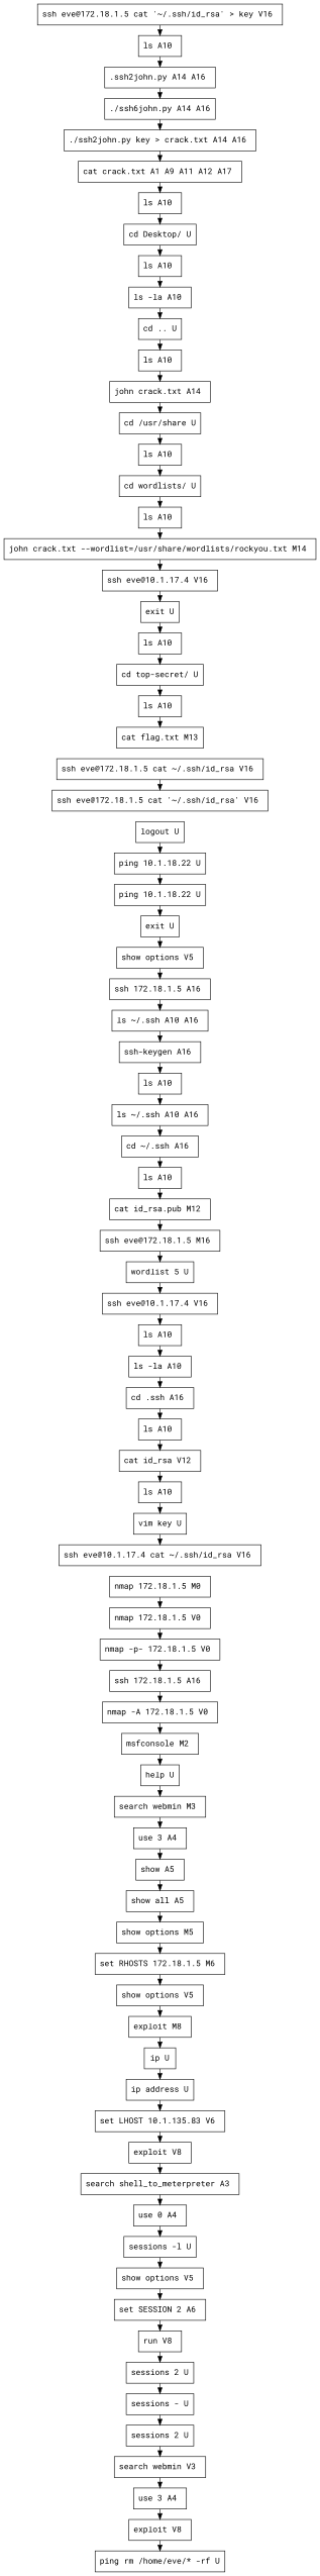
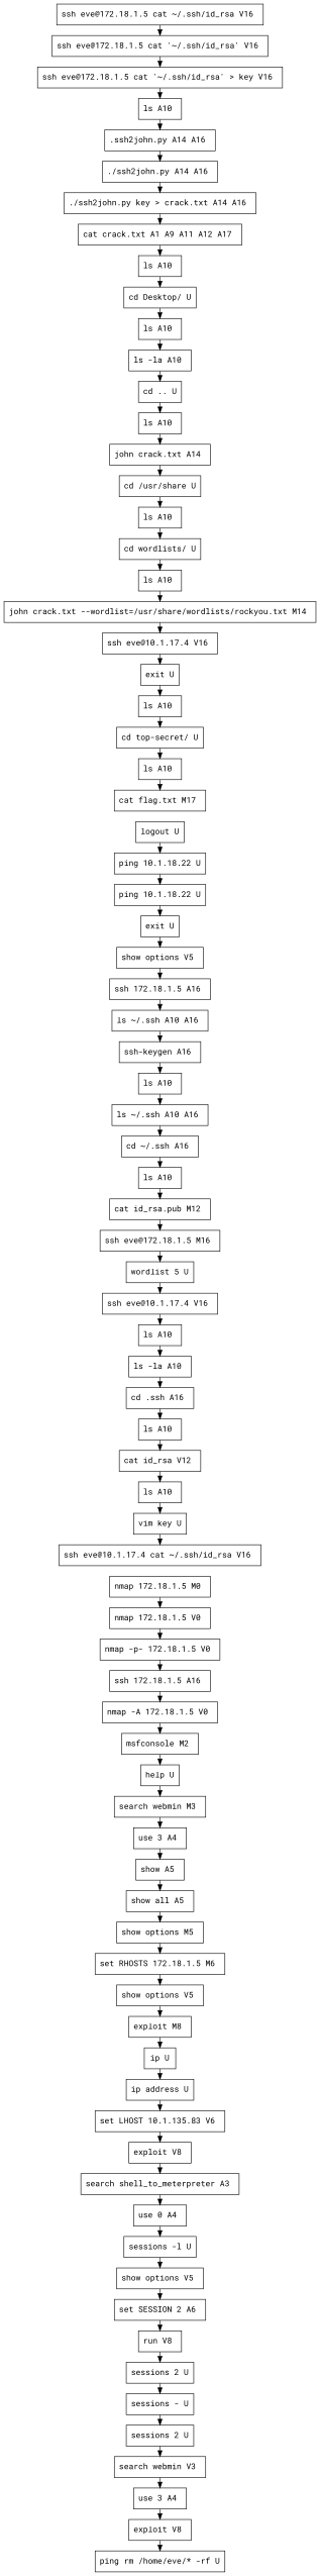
  digraph {
    fontname="Roboto Mono"
    rankdir=LR
    node [fontname="Roboto Mono" shape=box]
    edge [constraint=false fontname="Roboto Mono"]
    n1 [label="nmap 172.18.1.5 M0 "]
    n2 [label="nmap 172.18.1.5 V0 "]
    n3 [label="nmap -p- 172.18.1.5 V0 "]
    n4 [label="ssh 172.18.1.5 A16 "]
    n5 [label="nmap -A 172.18.1.5 V0 "]
    n6 [label="msfconsole M2 "]
    n7 [label="help U"]
    n8 [label="search webmin M3 "]
    n9 [label="use 3 A4 "]
    n10 [label="show A5 "]
    n11 [label="show all A5 "]
    n12 [label="show options M5 "]
    n13 [label="set RHOSTS 172.18.1.5 M6 "]
    n14 [label="show options V5 "]
    n15 [label="exploit M8 "]
    n16 [label="ip U"]
    n17 [label="ip address U"]
    n18 [label="set LHOST 10.1.135.83 V6 "]
    n19 [label="exploit V8 "]
    n20 [label="search shell_to_meterpreter A3 "]
    n21 [label="use 0 A4 "]
    n22 [label="sessions -l U"]
    n23 [label="show options V5 "]
    n24 [label="set SESSION 2 A6 "]
    n25 [label="run V8 "]
    n26 [label="sessions 2 U"]
    n27 [label="sessions - U"]
    n28 [label="sessions 2 U"]
    n29 [label="search webmin V3 "]
    n30 [label="use 3 A4 "]
    n31 [label="exploit V8 "]
    n32 [label="ping rm /home/eve/* -rf U"]
    n33 [label="logout U"]
    n34 [label="ping 10.1.18.22 U"]
    n35 [label="ping 10.1.18.22 U"]
    n36 [label="exit U"]
    n37 [label="show options V5 "]
    n38 [label="ssh 172.18.1.5 A16 "]
    n39 [label="ls ~/.ssh A10 A16 "]
    n40 [label="ssh-keygen A16 "]
    n41 [label="ls A10 "]
    n42 [label="ls ~/.ssh A10 A16 "]
    n43 [label="cd ~/.ssh A16 "]
    n44 [label="ls A10 "]
    n45 [label="cat id_rsa.pub M12 "]
    n46 [label="ssh eve@172.18.1.5 M16 "]
    n47 [label="wordlist 5 U"]
    n48 [label="ssh eve@10.1.17.4 V16 "]
    n49 [label="ls A10 "]
    n50 [label="ls -la A10 "]
    n51 [label="cd .ssh A16 "]
    n52 [label="ls A10 "]
    n53 [label="cat id_rsa V12 "]
    n54 [label="ls A10 "]
    n55 [label="vim key U"]
    n56 [label="ssh eve@10.1.17.4 cat ~/.ssh/id_rsa V16 "]
    n57 [label="ssh eve@172.18.1.5 cat ~/.ssh/id_rsa V16 "]
    n58 [label="ssh eve@172.18.1.5 cat '~/.ssh/id_rsa' V16 "]
    n59 [label="ssh eve@172.18.1.5 cat '~/.ssh/id_rsa' > key V16 "]
    n60 [label="ls A10 "]
    n61 [label=".ssh2john.py A14 A16 "]
-   n62 [label="./ssh6john.py A14 A16"]
+   n62 [label="./ssh2john.py A14 A16 "]
    n63 [label="./ssh2john.py key > crack.txt A14 A16 "]
    n64 [label="cat crack.txt A1 A9 A11 A12 A17 "]
    n65 [label="ls A10 "]
    n66 [label="cd Desktop/ U"]
    n67 [label="ls A10 "]
    n68 [label="ls -la A10 "]
    n69 [label="cd .. U"]
    n70 [label="ls A10 "]
    n71 [label="john crack.txt A14 "]
    n72 [label="cd /usr/share U"]
    n73 [label="ls A10 "]
    n74 [label="cd wordlists/ U"]
    n75 [label="ls A10 "]
    n76 [label="john crack.txt --wordlist=/usr/share/wordlists/rockyou.txt M14 "]
    n77 [label="ssh eve@10.1.17.4 V16 "]
    n78 [label="exit U"]
    n79 [label="ls A10 "]
    n80 [label="cd top-secret/ U"]
    n81 [label="ls A10 "]
-   n82 [label="cat flag.txt M13"]
+   n82 [label="cat flag.txt M17 "]
    n1 -> n2
    n2 -> n3
    n3 -> n4
    n4 -> n5
    n5 -> n6
    n6 -> n7
    n7 -> n8
    n8 -> n9
    n9 -> n10
    n10 -> n11
    n11 -> n12
    n12 -> n13
    n13 -> n14
    n14 -> n15
    n15 -> n16
    n16 -> n17
    n17 -> n18
    n18 -> n19
    n19 -> n20
    n20 -> n21
    n21 -> n22
    n22 -> n23
    n23 -> n24
    n24 -> n25
    n25 -> n26
    n26 -> n27
    n27 -> n28
    n28 -> n29
    n29 -> n30
    n30 -> n31
    n31 -> n32
    n33 -> n34
    n34 -> n35
    n35 -> n36
    n36 -> n37
    n37 -> n38
    n38 -> n39
    n39 -> n40
    n40 -> n41
    n41 -> n42
    n42 -> n43
    n43 -> n44
    n44 -> n45
    n45 -> n46
    n46 -> n47
    n47 -> n48
    n48 -> n49
    n49 -> n50
    n50 -> n51
    n51 -> n52
    n52 -> n53
    n53 -> n54
    n54 -> n55
    n55 -> n56
    n57 -> n58
+   n58 -> n59
    n59 -> n60
    n60 -> n61
    n61 -> n62
    n62 -> n63
    n63 -> n64
    n64 -> n65
    n65 -> n66
    n66 -> n67
    n67 -> n68
    n68 -> n69
    n69 -> n70
    n70 -> n71
    n71 -> n72
    n72 -> n73
    n73 -> n74
    n74 -> n75
    n75 -> n76
    n76 -> n77
    n77 -> n78
    n78 -> n79
    n79 -> n80
    n80 -> n81
    n81 -> n82
  }
